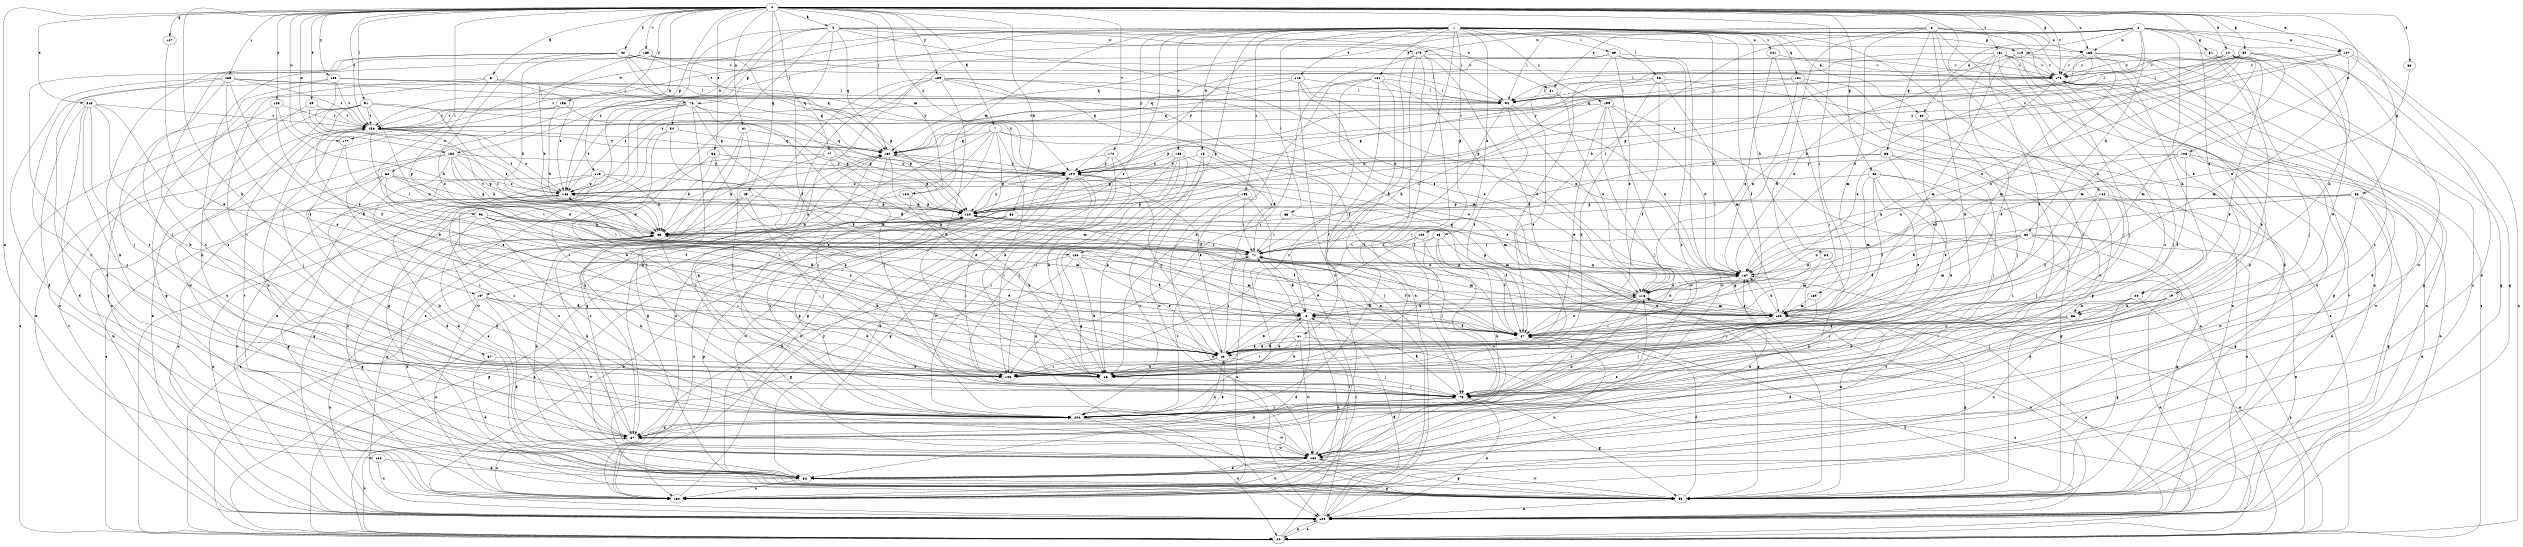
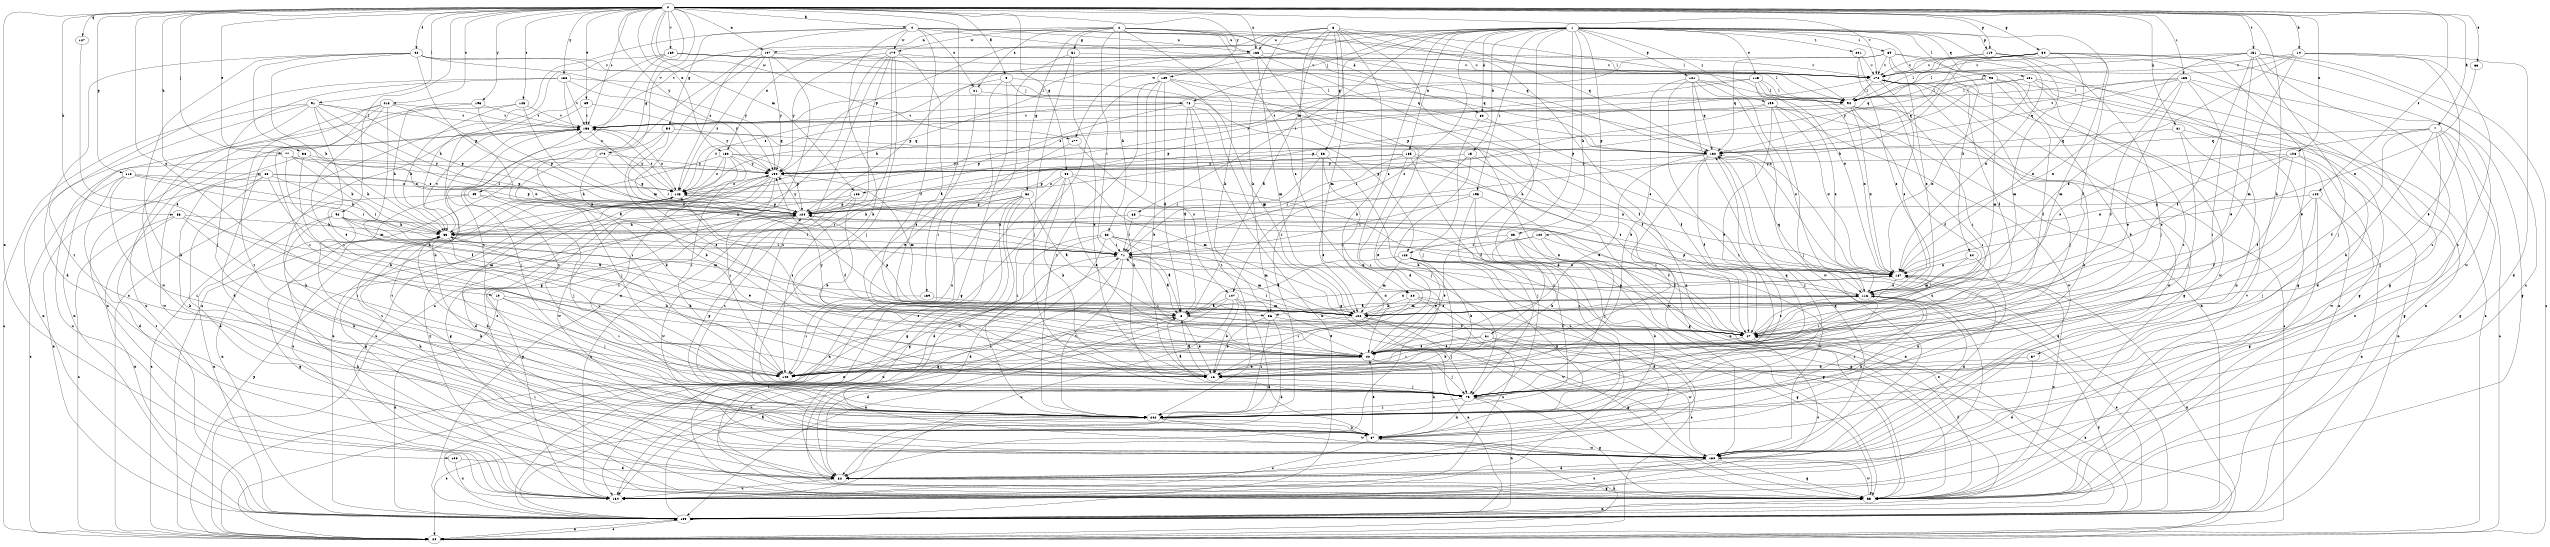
  strict digraph {
    0
    4
    5
    7
    14
    19
    33
    36
    39
    42
    48
    49
    50
    57
    58
    60
    77
    81
    91
    92
    100
    103
    106
    107
    n25 [label=413]
    118
    119
    127
    135
    139
    144
    145
    151
    156
    163
    169
    170
    172
    177
    182
    188
    189
    193
    194
    47
    187
    21
    94
    179
    16
    132
    24
    54
    148
    78
    123
    55
    140
    79
    116
    164
    32
    102
    202
    40
    86
    109
    180
    63
    87
    124
    71
    8
    147
    1
    15
    20
    30
    61
    65
    69
    83
    84
    93
    115
    121
    122
    131
    185
    195
    199
    201
    2
    51
    52
    62
    3
    53
    0 -> 4 [label=a]
    0 -> 5 [label=a]
    0 -> 7 [label=a]
    0 -> 14 [label=b]
    0 -> 19 [label=c]
    0 -> 33 [label=e]
    0 -> 36 [label=e]
    0 -> 39 [label=e]
    0 -> 42 [label=f]
    0 -> 48 [label=g]
    0 -> 49 [label=g]
    0 -> 50 [label=g]
    0 -> 57 [label=h]
    0 -> 58 [label=h]
    0 -> 60 [label=h]
    0 -> 77 [label=j]
    0 -> 81 [label=k]
    0 -> 91 [label=l]
    0 -> 92 [label=l]
    0 -> 100 [label=m]
    0 -> 103 [label=n]
    0 -> 106 [label=n]
    0 -> 107 [label=n]
    0 -> n25 [label=o]
    0 -> 118 [label=p]
    0 -> 119 [label=p]
    0 -> 127 [label=q]
    0 -> 135 [label=r]
    0 -> 139 [label=r]
    0 -> 144 [label=s]
    0 -> 145 [label=s]
    0 -> 151 [label=t]
    0 -> 156 [label=t]
    0 -> 163 [label=u]
    0 -> 169 [label=v]
    0 -> 170 [label=v]
    0 -> 172 [label=v]
    0 -> 177 [label=w]
    0 -> 182 [label=x]
    0 -> 188 [label=y]
    0 -> 189 [label=y]
    0 -> 193 [label=y]
    0 -> 194 [label=y]
    4 -> 163 [label=u]
    4 -> 47 [label=f]
    4 -> 187 [label=x]
    4 -> 21 [label=c]
    4 -> 94 [label=l]
    4 -> 179 [label=w]
    4 -> 16 [label=b]
    4 -> 132 [label=q]
    4 -> 24 [label=c]
    4 -> 54 [label=g]
    4 -> 148 [label=s]
    5 -> 148 [label=s]
    5 -> 78 [label=j]
    5 -> 123 [label=p]
    5 -> 55 [label=g]
    5 -> 140 [label=r]
    7 -> 47 [label=f]
    7 -> 16 [label=b]
    7 -> 132 [label=q]
    7 -> 24 [label=c]
    7 -> 55 [label=g]
    7 -> 79 [label=j]
    7 -> 116 [label=o]
    7 -> 164 [label=u]
    14 -> 172 [label=v]
    14 -> 94 [label=l]
    14 -> 116 [label=o]
    14 -> 32 [label=d]
    14 -> 102 [label=m]
    14 -> 202 [label=z]
    14 -> 40 [label=e]
    19 -> 140 [label=r]
    19 -> 79 [label=j]
    19 -> 86 [label=k]
    19 -> 109 [label=n]
    33 -> 187 [label=x]
    36 -> 194 [label=y]
    36 -> 16 [label=b]
    36 -> 180 [label=w]
    36 -> 63 [label=h]
    39 -> 156 [label=t]
    39 -> 194 [label=y]
    39 -> 140 [label=r]
    42 -> 172 [label=v]
    42 -> 194 [label=y]
    42 -> 132 [label=q]
    42 -> 116 [label=o]
    42 -> 32 [label=d]
    42 -> 63 [label=h]
    42 -> 87 [label=k]
    42 -> 124 [label=p]
    48 -> 47 [label=f]
    48 -> 16 [label=b]
    48 -> 148 [label=s]
    48 -> 55 [label=g]
    48 -> 102 [label=m]
    48 -> 202 [label=z]
    48 -> 40 [label=e]
    49 -> 24 [label=c]
    49 -> 79 [label=j]
    49 -> 109 [label=n]
    49 -> 124 [label=p]
    50 -> 172 [label=v]
    50 -> 194 [label=y]
    50 -> 187 [label=x]
    50 -> 94 [label=l]
    50 -> 132 [label=q]
    50 -> 102 [label=m]
    50 -> 40 [label=e]
    50 -> 180 [label=w]
    50 -> 63 [label=h]
    57 -> 16 [label=b]
    57 -> 32 [label=d]
    58 -> 24 [label=c]
    58 -> 140 [label=r]
    58 -> 102 [label=m]
    58 -> 109 [label=n]
    58 -> 63 [label=h]
    60 -> 47 [label=f]
    60 -> 148 [label=s]
    60 -> 32 [label=d]
    60 -> 109 [label=n]
    60 -> 87 [label=k]
    60 -> 124 [label=p]
    60 -> 71 [label=i]
    77 -> 194 [label=y]
    77 -> 164 [label=u]
    77 -> 102 [label=m]
    77 -> 63 [label=h]
    77 -> 124 [label=p]
    81 -> 132 [label=q]
    81 -> 55 [label=g]
    81 -> 79 [label=j]
    81 -> 87 [label=k]
    91 -> 156 [label=t]
    91 -> 187 [label=x]
    91 -> 24 [label=c]
    91 -> 40 [label=e]
    91 -> 109 [label=n]
    91 -> 180 [label=w]
    91 -> 124 [label=p]
    91 -> 71 [label=i]
    92 -> 102 [label=m]
    92 -> 202 [label=z]
    92 -> 109 [label=n]
    92 -> 63 [label=h]
    92 -> 87 [label=k]
    92 -> 71 [label=i]
    92 -> 8 [label=a]
    100 -> 16 [label=b]
    100 -> 202 [label=z]
    100 -> 63 [label=h]
    100 -> 124 [label=p]
    103 -> 164 [label=u]
    103 -> 32 [label=d]
    106 -> 194 [label=y]
    106 -> 47 [label=f]
    106 -> 187 [label=x]
    106 -> 116 [label=o]
    106 -> 109 [label=n]
    106 -> 180 [label=w]
    107 -> 172 [label=v]
    107 -> 194 [label=y]
    107 -> 24 [label=c]
    107 -> 148 [label=s]
    107 -> 55 [label=g]
    107 -> 102 [label=m]
    n25 -> 156 [label=t]
    n25 -> 16 [label=b]
    n25 -> 140 [label=r]
    n25 -> 164 [label=u]
    n25 -> 32 [label=d]
    n25 -> 202 [label=z]
    n25 -> 8 [label=a]
    118 -> 24 [label=c]
    118 -> 148 [label=s]
    118 -> 32 [label=d]
    118 -> 202 [label=z]
    118 -> 63 [label=h]
    118 -> 71 [label=i]
    119 -> 172 [label=v]
    119 -> 55 [label=g]
    119 -> 79 [label=j]
    119 -> 102 [label=m]
    119 -> 124 [label=p]
    127 -> 40 [label=e]
    135 -> 156 [label=t]
    135 -> 47 [label=f]
    135 -> 94 [label=l]
    135 -> 132 [label=q]
    135 -> 55 [label=g]
    135 -> 140 [label=r]
    135 -> 32 [label=d]
    135 -> 40 [label=e]
    139 -> 140 [label=r]
    139 -> 102 [label=m]
    144 -> 47 [label=f]
    144 -> 55 [label=g]
    144 -> 79 [label=j]
    144 -> 109 [label=n]
    144 -> 124 [label=p]
    145 -> 156 [label=t]
    145 -> 116 [label=o]
    145 -> 164 [label=u]
    145 -> 63 [label=h]
    151 -> 172 [label=v]
    151 -> 47 [label=f]
    151 -> 187 [label=x]
    151 -> 94 [label=l]
    151 -> 24 [label=c]
    151 -> 79 [label=j]
    151 -> 164 [label=u]
    151 -> 202 [label=z]
    151 -> 40 [label=e]
    156 -> 132 [label=q]
    156 -> 148 [label=s]
    156 -> 79 [label=j]
    156 -> 87 [label=k]
    156 -> 71 [label=i]
    163 -> 172 [label=v]
    163 -> 55 [label=g]
    163 -> 32 [label=d]
    163 -> 102 [label=m]
    163 -> 63 [label=h]
    163 -> 124 [label=p]
    169 -> 172 [label=v]
    169 -> 94 [label=l]
    169 -> 132 [label=q]
    169 -> 202 [label=z]
    169 -> 63 [label=h]
    169 -> 87 [label=k]
    170 -> 194 [label=y]
    170 -> 16 [label=b]
    170 -> 79 [label=j]
    170 -> 124 [label=p]
    172 -> 94 [label=l]
    172 -> 55 [label=g]
    172 -> 79 [label=j]
    172 -> 116 [label=o]
    172 -> 109 [label=n]
    172 -> 87 [label=k]
    172 -> 124 [label=p]
    177 -> 40 [label=e]
    177 -> 147 [label=s]
    182 -> 194 [label=y]
    182 -> 187 [label=x]
    182 -> 148 [label=s]
    182 -> 140 [label=r]
    182 -> 202 [label=z]
    182 -> 109 [label=n]
    182 -> 63 [label=h]
    182 -> 124 [label=p]
    188 -> 156 [label=t]
    188 -> 194 [label=y]
    188 -> 94 [label=l]
    188 -> 148 [label=s]
    188 -> 79 [label=j]
    188 -> 202 [label=z]
    189 -> 47 [label=f]
    189 -> 94 [label=l]
    189 -> 16 [label=b]
    189 -> 24 [label=c]
    189 -> 102 [label=m]
    189 -> 202 [label=z]
    189 -> 87 [label=k]
    189 -> 8 [label=a]
    193 -> 156 [label=t]
    193 -> 109 [label=n]
    193 -> 63 [label=h]
    193 -> 124 [label=p]
    194 -> 148 [label=s]
    194 -> 55 [label=g]
    194 -> 140 [label=r]
    194 -> 164 [label=u]
    194 -> 32 [label=d]
    194 -> 102 [label=m]
    194 -> 180 [label=w]
    47 -> 116 [label=o]
    47 -> 164 [label=u]
    47 -> 40 [label=e]
-   47 -> 71 [label=f]
+   47 -> 71 [label=i]
    187 -> 148 [label=s]
    187 -> 140 [label=r]
    187 -> 116 [label=o]
    21 -> 116 [label=o]
    21 -> 40 [label=e]
    94 -> 156 [label=t]
    94 -> 47 [label=f]
    94 -> 187 [label=x]
    94 -> 140 [label=r]
    94 -> 180 [label=w]
    179 -> 172 [label=v]
    179 -> 194 [label=y]
    179 -> 24 [label=c]
    179 -> 140 [label=r]
    179 -> 79 [label=j]
    179 -> 202 [label=z]
    179 -> 109 [label=n]
    179 -> 8 [label=a]
    16 -> 79 [label=j]
    16 -> 63 [label=h]
    16 -> 8 [label=a]
    132 -> 194 [label=y]
    132 -> 47 [label=f]
    132 -> 140 [label=r]
    132 -> 202 [label=z]
    132 -> 40 [label=e]
    24 -> 187 [label=x]
    24 -> 109 [label=n]
    24 -> 87 [label=k]
    24 -> 124 [label=p]
    24 -> 71 [label=i]
    54 -> 16 [label=b]
    54 -> 132 [label=q]
    54 -> 140 [label=r]
    54 -> 40 [label=e]
    148 -> 156 [label=t]
    148 -> 55 [label=g]
    148 -> 164 [label=u]
    148 -> 124 [label=p]
    78 -> 156 [label=t]
    78 -> 47 [label=f]
    78 -> 148 [label=s]
    78 -> 55 [label=g]
    78 -> 202 [label=z]
    78 -> 109 [label=n]
    78 -> 124 [label=p]
    78 -> 8 [label=a]
    123 -> 187 [label=x]
    123 -> 16 [label=b]
    123 -> 55 [label=g]
+   123 -> 32 [label=d]
    123 -> 102 [label=m]
    123 -> 40 [label=e]
    123 -> 87 [label=k]
    123 -> 8 [label=a]
    55 -> 172 [label=v]
    55 -> 47 [label=f]
    55 -> 187 [label=x]
    55 -> 109 [label=n]
    55 -> 180 [label=w]
    55 -> 63 [label=h]
+   79 -> 156 [label=t]
    79 -> 132 [label=q]
    79 -> 55 [label=g]
    79 -> 202 [label=z]
    79 -> 109 [label=n]
    79 -> 87 [label=k]
    79 -> 8 [label=a]
    116 -> 132 [label=q]
    116 -> 102 [label=m]
    116 -> 202 [label=z]
    116 -> 87 [label=k]
    116 -> 124 [label=p]
    116 -> 8 [label=a]
    164 -> 194 [label=y]
    164 -> 124 [label=p]
    32 -> 55 [label=g]
    32 -> 164 [label=u]
    102 -> 187 [label=x]
    102 -> 55 [label=g]
    102 -> 140 [label=r]
    102 -> 79 [label=j]
    102 -> 116 [label=o]
    102 -> 109 [label=n]
    102 -> 124 [label=p]
    202 -> 24 [label=c]
    202 -> 180 [label=w]
    202 -> 63 [label=h]
    202 -> 87 [label=k]
    202 -> 124 [label=p]
    40 -> 194 [label=y]
    40 -> 16 [label=b]
    40 -> 148 [label=s]
    40 -> 140 [label=r]
    40 -> 79 [label=j]
    40 -> 87 [label=k]
    40 -> 71 [label=i]
    86 -> 47 [label=f]
    86 -> 16 [label=b]
    86 -> 32 [label=d]
    86 -> 202 [label=z]
    109 -> 156 [label=t]
    109 -> 47 [label=f]
    109 -> 132 [label=q]
    109 -> 24 [label=c]
    109 -> 116 [label=o]
    109 -> 71 [label=i]
    109 -> 8 [label=a]
    180 -> 156 [label=t]
    180 -> 187 [label=x]
    180 -> 132 [label=q]
    180 -> 55 [label=g]
    180 -> 116 [label=o]
    180 -> 164 [label=u]
    180 -> 32 [label=d]
    180 -> 63 [label=h]
    63 -> 156 [label=t]
    63 -> 55 [label=g]
    63 -> 140 [label=r]
    63 -> 40 [label=e]
    63 -> 87 [label=k]
    63 -> 71 [label=i]
    87 -> 148 [label=s]
    87 -> 164 [label=u]
    87 -> 40 [label=e]
    87 -> 180 [label=w]
    124 -> 194 [label=y]
    124 -> 47 [label=f]
    124 -> 164 [label=u]
    124 -> 180 [label=w]
    124 -> 63 [label=h]
    71 -> 187 [label=x]
    71 -> 164 [label=u]
    71 -> 102 [label=m]
    71 -> 202 [label=z]
    71 -> 8 [label=a]
    8 -> 47 [label=f]
    8 -> 187 [label=x]
    8 -> 16 [label=b]
    8 -> 164 [label=u]
    8 -> 32 [label=d]
    8 -> 40 [label=e]
    147 -> 16 [label=b]
    147 -> 164 [label=u]
    147 -> 32 [label=d]
    147 -> 109 [label=n]
    147 -> 180 [label=w]
    147 -> 8 [label=a]
    1 -> 100 [label=m]
    1 -> 119 [label=p]
    1 -> 177 [label=w]
    1 -> 182 [label=x]
    1 -> 194 [label=y]
    1 -> 47 [label=f]
    1 -> 187 [label=x]
    1 -> 78 [label=j]
    1 -> 123 [label=p]
    1 -> 147 [label=s]
    1 -> 15 [label=b]
    1 -> 20 [label=c]
    1 -> 30 [label=d]
    1 -> 61 [label=h]
    1 -> 65 [label=i]
    1 -> 69 [label=i]
    1 -> 83 [label=k]
    1 -> 84 [label=k]
    1 -> 93 [label=l]
    1 -> 115 [label=o]
    1 -> 121 [label=p]
    1 -> 122 [label=p]
    1 -> 131 [label=q]
    1 -> 185 [label=x]
    1 -> 195 [label=z]
    1 -> 199 [label=z]
    1 -> 201 [label=z]
    15 -> 194 [label=y]
    15 -> 16 [label=b]
    15 -> 40 [label=e]
    15 -> 180 [label=w]
    20 -> 24 [label=c]
    20 -> 55 [label=g]
    20 -> 140 [label=r]
    20 -> 164 [label=u]
    20 -> 86 [label=k]
    30 -> 47 [label=f]
    30 -> 79 [label=j]
    61 -> 16 [label=b]
    61 -> 24 [label=c]
    61 -> 140 [label=r]
    61 -> 40 [label=e]
    61 -> 180 [label=w]
    65 -> 47 [label=f]
    65 -> 63 [label=h]
    65 -> 71 [label=i]
    69 -> 172 [label=v]
    69 -> 47 [label=f]
    69 -> 132 [label=q]
    69 -> 148 [label=s]
    69 -> 55 [label=g]
    69 -> 116 [label=o]
    69 -> 202 [label=z]
    83 -> 47 [label=f]
    83 -> 16 [label=b]
    83 -> 55 [label=g]
    83 -> 87 [label=k]
    83 -> 71 [label=i]
    84 -> 187 [label=x]
    84 -> 102 [label=m]
    84 -> 87 [label=k]
    93 -> 47 [label=f]
    93 -> 94 [label=l]
    93 -> 16 [label=b]
    93 -> 132 [label=q]
    93 -> 24 [label=c]
    93 -> 102 [label=m]
    115 -> 156 [label=t]
    115 -> 187 [label=x]
    115 -> 94 [label=l]
    115 -> 148 [label=s]
    115 -> 116 [label=o]
    115 -> 109 [label=n]
    121 -> 94 [label=l]
    121 -> 16 [label=b]
    121 -> 132 [label=q]
    121 -> 116 [label=o]
    121 -> 164 [label=u]
    121 -> 202 [label=z]
    121 -> 180 [label=w]
    122 -> 79 [label=j]
    122 -> 40 [label=e]
    122 -> 180 [label=w]
    122 -> 71 [label=i]
    131 -> 187 [label=x]
    131 -> 94 [label=l]
    131 -> 55 [label=g]
    131 -> 109 [label=n]
    131 -> 180 [label=w]
    131 -> 124 [label=p]
    185 -> 194 [label=y]
    185 -> 55 [label=g]
    185 -> 140 [label=r]
    185 -> 202 [label=z]
    185 -> 109 [label=n]
    185 -> 124 [label=p]
    185 -> 71 [label=i]
    195 -> 79 [label=j]
    195 -> 202 [label=z]
    195 -> 109 [label=n]
    195 -> 124 [label=p]
    195 -> 71 [label=i]
    199 -> 156 [label=t]
    199 -> 187 [label=x]
    199 -> 24 [label=c]
    199 -> 79 [label=j]
    199 -> 40 [label=e]
    199 -> 180 [label=w]
    199 -> 71 [label=i]
    201 -> 172 [label=v]
    201 -> 140 [label=r]
    201 -> 116 [label=o]
    2 -> 107 [label=n]
    2 -> 163 [label=u]
    2 -> 187 [label=x]
    2 -> 21 [label=c]
    2 -> 94 [label=l]
    2 -> 179 [label=w]
    2 -> 86 [label=k]
    2 -> 71 [label=i]
    2 -> 20 [label=c]
    2 -> 30 [label=d]
    2 -> 51 [label=g]
    2 -> 52 [label=g]
    2 -> 62 [label=h]
    51 -> 172 [label=v]
    51 -> 16 [label=b]
    51 -> 79 [label=j]
    51 -> 164 [label=u]
    52 -> 55 [label=g]
    52 -> 32 [label=d]
    52 -> 109 [label=n]
    52 -> 180 [label=w]
    52 -> 63 [label=h]
    52 -> 124 [label=p]
    52 -> 8 [label=a]
    62 -> 187 [label=x]
    62 -> 55 [label=g]
    62 -> 32 [label=d]
    62 -> 102 [label=m]
    62 -> 109 [label=n]
    62 -> 71 [label=i]
    62 -> 8 [label=a]
    3 -> 156 [label=t]
    3 -> 163 [label=u]
    3 -> 16 [label=b]
    3 -> 132 [label=q]
    3 -> 32 [label=d]
    3 -> 102 [label=m]
    3 -> 202 [label=z]
    3 -> 86 [label=k]
    3 -> 109 [label=n]
    3 -> 8 [label=a]
    3 -> 53 [label=g]
    53 -> 194 [label=y]
    53 -> 79 [label=j]
    53 -> 164 [label=u]
    53 -> 40 [label=e]
    53 -> 71 [label=i]
  }
